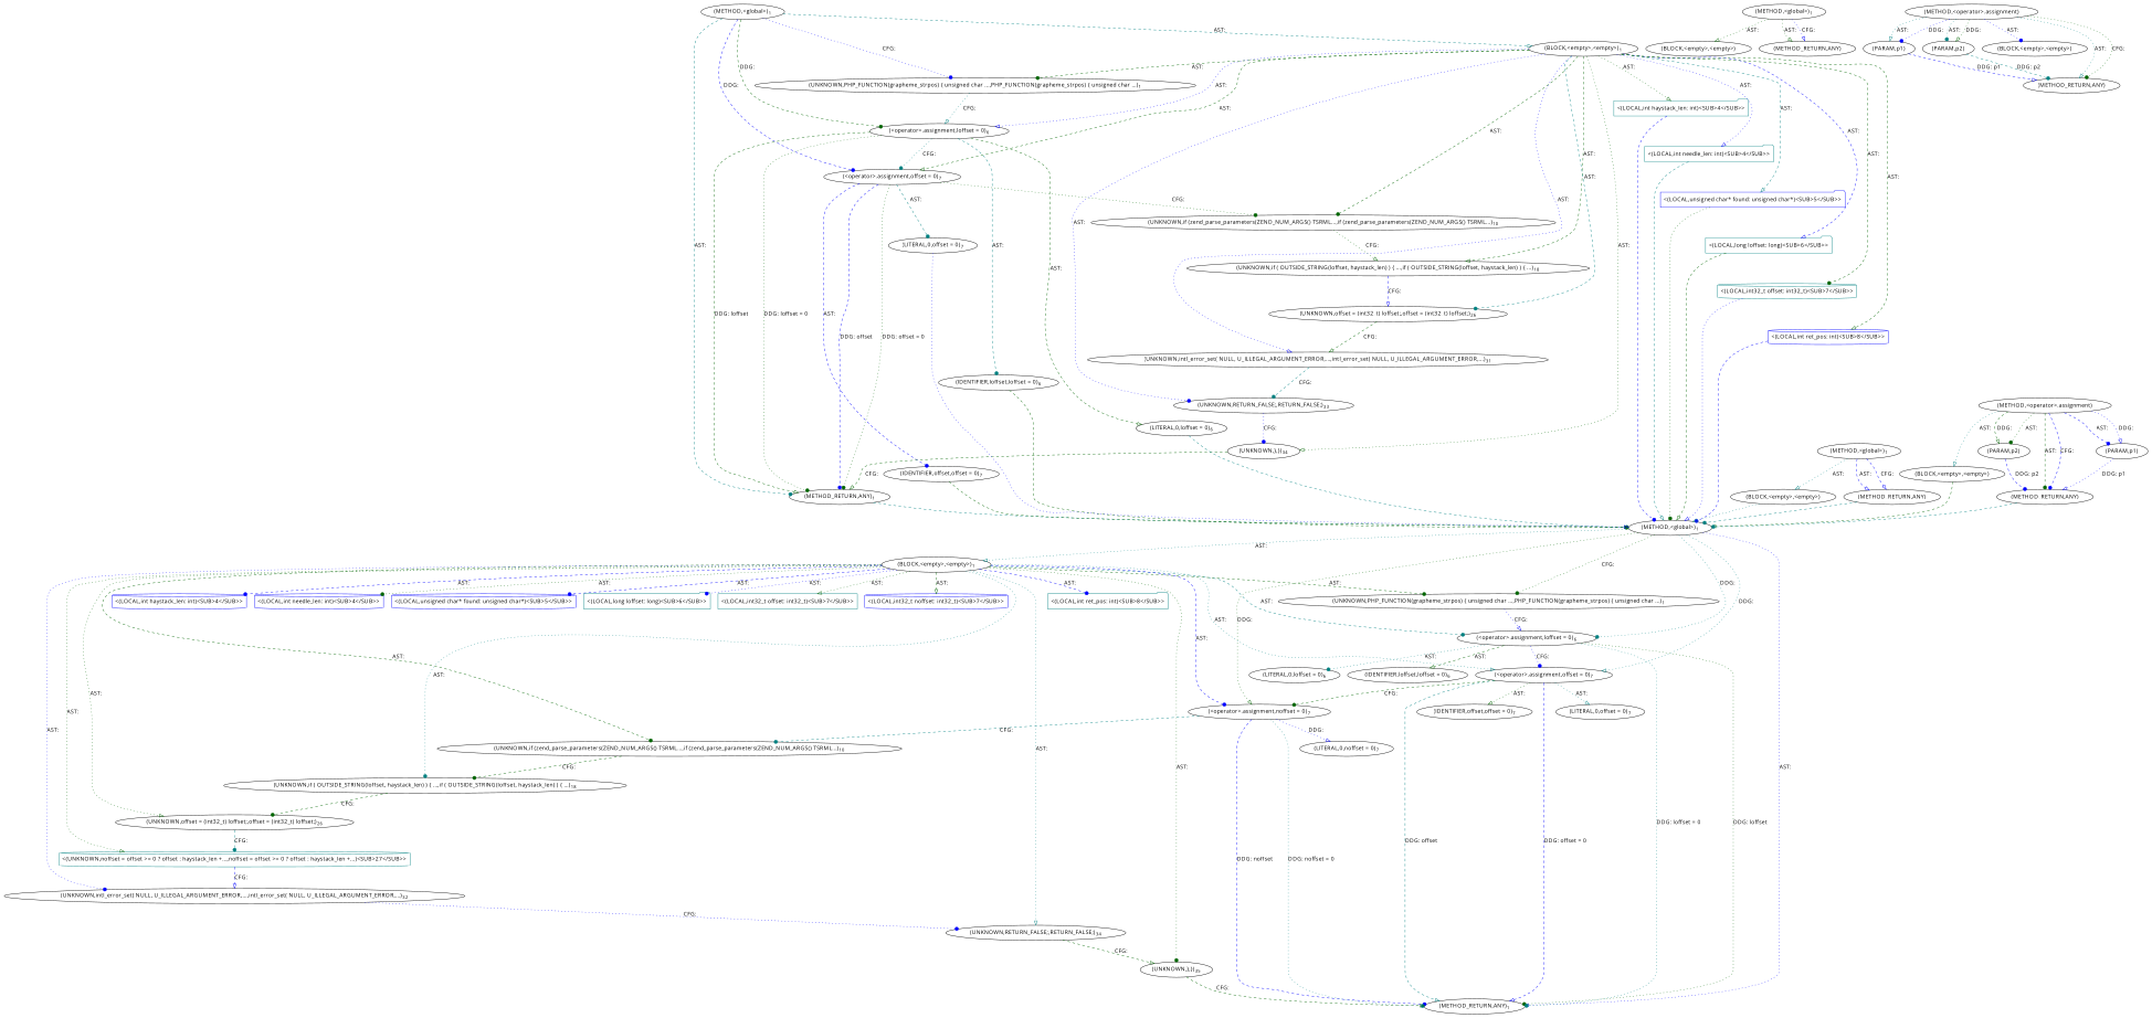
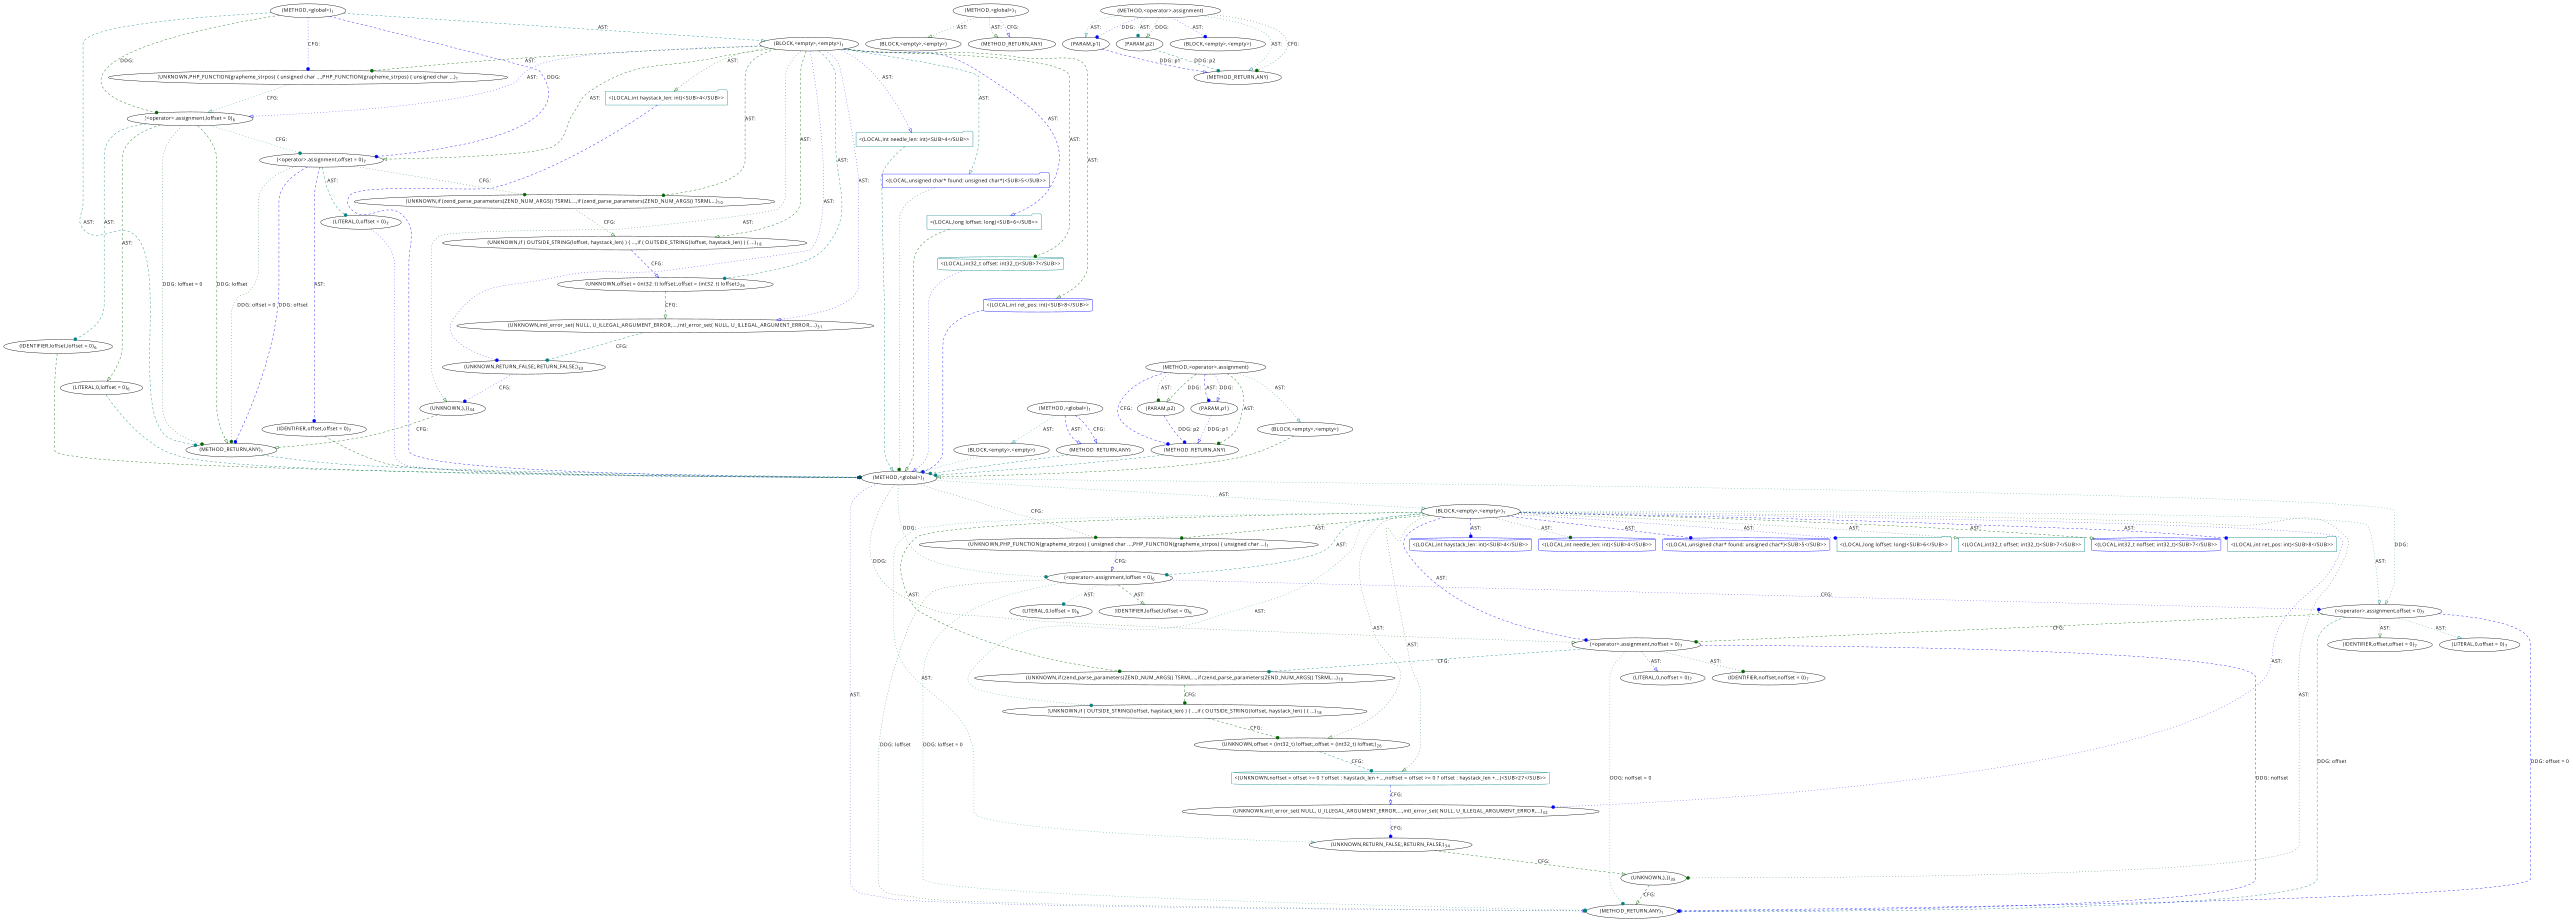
  digraph {
    fontname="Open Sans"
    node [fontname="Open Sans"]
    edge [arrowhead=dot color=darkgreen fontname="Open Sans" style=dashed]
    n1 [label=<(METHOD,&lt;global&gt;)<SUB>1</SUB>>]
    n2 [label=<(BLOCK,&lt;empty&gt;,&lt;empty&gt;)<SUB>1</SUB>>]
    n3 [label=<(UNKNOWN,PHP_FUNCTION(grapheme_strpos) { 	unsigned char ...,PHP_FUNCTION(grapheme_strpos) { 	unsigned char ...)<SUB>1</SUB>>]
    n4 [label=<(&lt;operator&gt;.assignment,loffset = 0)<SUB>6</SUB>>]
    n5 [label=<(&lt;operator&gt;.assignment,offset = 0)<SUB>7</SUB>>]
    n6 [label=<(METHOD_RETURN,ANY)<SUB>1</SUB>>]
    n7 [color=teal label="<(LOCAL,int haystack_len: int)<SUB>4</SUB>>" shape=folder]
    n8 [color=teal label="<(LOCAL,int needle_len: int)<SUB>4</SUB>>" shape=folder]
    n9 [color=blue label="<(LOCAL,unsigned char* found: unsigned char*)<SUB>5</SUB>>" shape=folder]
    n10 [color=teal label="<(LOCAL,long loffset: long)<SUB>6</SUB>>" shape=folder]
    n11 [color=teal label="<(LOCAL,int32_t offset: int32_t)<SUB>7</SUB>>" shape=cylinder]
    n12 [color=blue label="<(LOCAL,int ret_pos: int)<SUB>8</SUB>>" shape=cylinder]
    n13 [label=<(UNKNOWN,if (zend_parse_parameters(ZEND_NUM_ARGS() TSRML...,if (zend_parse_parameters(ZEND_NUM_ARGS() TSRML...)<SUB>10</SUB>>]
    n14 [label=<(UNKNOWN,if ( OUTSIDE_STRING(loffset, haystack_len) ) { ...,if ( OUTSIDE_STRING(loffset, haystack_len) ) { ...)<SUB>18</SUB>>]
    n15 [label=<(UNKNOWN,offset = (int32_t) loffset;,offset = (int32_t) loffset;)<SUB>26</SUB>>]
    n16 [label=<(UNKNOWN,intl_error_set( NULL, U_ILLEGAL_ARGUMENT_ERROR,...,intl_error_set( NULL, U_ILLEGAL_ARGUMENT_ERROR,...)<SUB>31</SUB>>]
    n17 [label=<(UNKNOWN,RETURN_FALSE;,RETURN_FALSE;)<SUB>33</SUB>>]
    n18 [label=<(UNKNOWN,},})<SUB>34</SUB>>]
    n19 [label=<(IDENTIFIER,loffset,loffset = 0)<SUB>6</SUB>>]
    n20 [label=<(LITERAL,0,loffset = 0)<SUB>6</SUB>>]
    n21 [label=<(IDENTIFIER,offset,offset = 0)<SUB>7</SUB>>]
    n22 [label=<(LITERAL,0,offset = 0)<SUB>7</SUB>>]
    n23 [label=<(METHOD,&lt;global&gt;)<SUB>1</SUB>>]
    n24 [label=<(BLOCK,&lt;empty&gt;,&lt;empty&gt;)<SUB>1</SUB>>]
    n25 [label=<(UNKNOWN,PHP_FUNCTION(grapheme_strpos) { 	unsigned char ...,PHP_FUNCTION(grapheme_strpos) { 	unsigned char ...)<SUB>1</SUB>>]
    n26 [label=<(&lt;operator&gt;.assignment,loffset = 0)<SUB>6</SUB>>]
    n27 [label=<(&lt;operator&gt;.assignment,offset = 0)<SUB>7</SUB>>]
    n28 [label=<(&lt;operator&gt;.assignment,noffset = 0)<SUB>7</SUB>>]
    n29 [label=<(METHOD_RETURN,ANY)<SUB>1</SUB>>]
    n30 [label=<(METHOD,&lt;global&gt;)<SUB>1</SUB>>]
    n31 [label=<(BLOCK,&lt;empty&gt;,&lt;empty&gt;)>]
    n32 [label=<(METHOD_RETURN,ANY)>]
    n33 [label=<(METHOD,&lt;operator&gt;.assignment)>]
    n34 [label=<(PARAM,p1)>]
    n35 [label=<(PARAM,p2)>]
    n36 [label=<(BLOCK,&lt;empty&gt;,&lt;empty&gt;)>]
    n37 [label=<(METHOD_RETURN,ANY)>]
    n38 [color=blue label="<(LOCAL,int haystack_len: int)<SUB>4</SUB>>" shape=cylinder]
    n39 [color=blue label="<(LOCAL,int needle_len: int)<SUB>4</SUB>>" shape=cylinder]
    n40 [color=blue label="<(LOCAL,unsigned char* found: unsigned char*)<SUB>5</SUB>>" shape=cylinder]
    n41 [color=teal label="<(LOCAL,long loffset: long)<SUB>6</SUB>>" shape=folder]
    n42 [color=teal label="<(LOCAL,int32_t offset: int32_t)<SUB>7</SUB>>" shape=box]
    n43 [color=blue label="<(LOCAL,int32_t noffset: int32_t)<SUB>7</SUB>>" shape=cylinder]
    n44 [color=teal label="<(LOCAL,int ret_pos: int)<SUB>8</SUB>>" shape=folder]
    n45 [label=<(UNKNOWN,if (zend_parse_parameters(ZEND_NUM_ARGS() TSRML...,if (zend_parse_parameters(ZEND_NUM_ARGS() TSRML...)<SUB>10</SUB>>]
    n46 [label=<(UNKNOWN,if ( OUTSIDE_STRING(loffset, haystack_len) ) { ...,if ( OUTSIDE_STRING(loffset, haystack_len) ) { ...)<SUB>18</SUB>>]
    n47 [label=<(UNKNOWN,offset = (int32_t) loffset;,offset = (int32_t) loffset;)<SUB>26</SUB>>]
    n48 [color=teal label="<(UNKNOWN,noffset = offset &gt;= 0 ? offset : haystack_len +...,noffset = offset &gt;= 0 ? offset : haystack_len +...)<SUB>27</SUB>>" shape=cylinder]
    n49 [label=<(UNKNOWN,intl_error_set( NULL, U_ILLEGAL_ARGUMENT_ERROR,...,intl_error_set( NULL, U_ILLEGAL_ARGUMENT_ERROR,...)<SUB>32</SUB>>]
    n50 [label=<(UNKNOWN,RETURN_FALSE;,RETURN_FALSE;)<SUB>34</SUB>>]
    n51 [label=<(UNKNOWN,},})<SUB>35</SUB>>]
    n52 [label=<(IDENTIFIER,loffset,loffset = 0)<SUB>6</SUB>>]
    n53 [label=<(LITERAL,0,loffset = 0)<SUB>6</SUB>>]
    n54 [label=<(IDENTIFIER,offset,offset = 0)<SUB>7</SUB>>]
    n55 [label=<(LITERAL,0,offset = 0)<SUB>7</SUB>>]
+   n56 [label=<(IDENTIFIER,noffset,noffset = 0)<SUB>7</SUB>>]
    n57 [label=<(LITERAL,0,noffset = 0)<SUB>7</SUB>>]
    n58 [label=<(METHOD,&lt;global&gt;)<SUB>1</SUB>>]
    n59 [label=<(BLOCK,&lt;empty&gt;,&lt;empty&gt;)>]
    n60 [label=<(METHOD_RETURN,ANY)>]
    n61 [label=<(METHOD,&lt;operator&gt;.assignment)>]
    n62 [label=<(PARAM,p1)>]
    n63 [label=<(PARAM,p2)>]
    n64 [label=<(BLOCK,&lt;empty&gt;,&lt;empty&gt;)>]
    n65 [label=<(METHOD_RETURN,ANY)>]
    n1 -> n2 [arrowhead=onormal color=teal label="AST: "]
    n1 -> n3 [color=blue label="CFG: " style=dotted]
    n1 -> n4 [label="DDG: "]
    n1 -> n5 [color=blue label="DDG: "]
    n1 -> n6 [color=teal label="AST: "]
    n2 -> n3 [label="AST: "]
    n2 -> n4 [arrowhead=onormal color=blue label="AST: " style=dotted]
    n2 -> n5 [arrowhead=onormal label="AST: "]
    n2 -> n7 [arrowhead=onormal label="AST: " style=dotted]
    n2 -> n8 [arrowhead=onormal color=blue label="AST: " style=dotted]
    n2 -> n9 [arrowhead=onormal color=teal label="AST: "]
    n2 -> n10 [arrowhead=onormal color=blue label="AST: "]
    n2 -> n11 [label="AST: "]
    n2 -> n12 [arrowhead=onormal label="AST: "]
    n2 -> n13 [label="AST: "]
    n2 -> n14 [arrowhead=onormal label="AST: "]
    n2 -> n15 [color=teal label="AST: "]
    n2 -> n16 [arrowhead=onormal color=blue label="AST: " style=dotted]
    n2 -> n17 [color=blue label="AST: " style=dotted]
    n2 -> n18 [arrowhead=onormal label="AST: " style=dotted]
    n3 -> n4 [arrowhead=onormal color=teal label="CFG: " style=dotted]
    n4 -> n5 [color=teal label="CFG: " style=dotted]
    n4 -> n6 [arrowhead=onormal label="DDG: loffset"]
    n4 -> n6 [label="DDG: loffset = 0" style=dotted]
    n4 -> n19 [color=teal label="AST: "]
    n4 -> n20 [arrowhead=onormal label="AST: "]
    n5 -> n6 [color=blue label="DDG: offset"]
    n5 -> n6 [label="DDG: offset = 0" style=dotted]
    n5 -> n13 [label="CFG: " style=dotted]
    n5 -> n21 [color=blue label="AST: "]
    n5 -> n22 [color=teal label="AST: "]
    n6 -> n23 [color=teal]
    n7 -> n23 [color=blue]
    n8 -> n23 [arrowhead=onormal color=teal]
    n9 -> n23 [style=dotted]
    n10 -> n23 [arrowhead=onormal]
    n11 -> n23 [arrowhead=onormal color=blue style=dotted]
    n12 -> n23 [color=blue]
    n13 -> n14 [arrowhead=onormal label="CFG: " style=dotted]
    n14 -> n15 [arrowhead=onormal color=blue label="CFG: "]
    n15 -> n16 [arrowhead=onormal label="CFG: "]
    n16 -> n17 [color=teal label="CFG: "]
    n17 -> n18 [color=blue label="CFG: " style=dotted]
    n18 -> n6 [arrowhead=onormal label="CFG: "]
    n19 -> n23
    n20 -> n23 [arrowhead=onormal color=teal]
    n21 -> n23 [arrowhead=onormal]
    n22 -> n23 [arrowhead=onormal color=blue style=dotted]
    n23 -> n24 [arrowhead=onormal color=teal label="AST: " style=dotted]
    n23 -> n25 [label="CFG: " style=dotted]
    n23 -> n26 [color=teal label="DDG: " style=dotted]
    n23 -> n27 [arrowhead=onormal color=teal label="DDG: " style=dotted]
    n23 -> n28 [arrowhead=onormal label="DDG: " style=dotted]
    n23 -> n29 [arrowhead=onormal color=blue label="AST: " style=dotted]
    n24 -> n25 [label="AST: "]
    n24 -> n26 [color=teal label="AST: "]
    n24 -> n27 [arrowhead=onormal color=teal label="AST: " style=dotted]
    n24 -> n28 [color=blue label="AST: "]
    n24 -> n38 [color=blue label="AST: "]
    n24 -> n39 [label="AST: " style=dotted]
    n24 -> n40 [color=blue label="AST: "]
    n24 -> n41 [color=blue label="AST: " style=dotted]
    n24 -> n42 [arrowhead=onormal label="AST: " style=dotted]
    n24 -> n43 [arrowhead=onormal label="AST: "]
    n24 -> n44 [color=blue label="AST: "]
    n24 -> n45 [label="AST: "]
    n24 -> n46 [color=teal label="AST: " style=dotted]
    n24 -> n47 [arrowhead=onormal label="AST: " style=dotted]
    n24 -> n48 [arrowhead=onormal label="AST: " style=dotted]
    n24 -> n49 [color=blue label="AST: " style=dotted]
    n24 -> n50 [arrowhead=onormal color=teal label="AST: " style=dotted]
    n24 -> n51 [label="AST: " style=dotted]
    n25 -> n26 [arrowhead=onormal color=blue label="CFG: " style=dotted]
    n26 -> n27 [color=blue label="CFG: " style=dotted]
    n26 -> n29 [label="DDG: loffset" style=dotted]
    n26 -> n29 [color=teal label="DDG: loffset = 0" style=dotted]
    n26 -> n52 [arrowhead=onormal label="AST: "]
    n26 -> n53 [color=teal label="AST: " style=dotted]
    n27 -> n28 [label="CFG: "]
    n27 -> n29 [arrowhead=onormal color=teal label="DDG: offset"]
    n27 -> n29 [arrowhead=onormal color=blue label="DDG: offset = 0"]
    n27 -> n54 [arrowhead=onormal label="AST: " style=dotted]
    n27 -> n55 [arrowhead=onormal color=teal label="AST: " style=dotted]
    n28 -> n29 [color=blue label="DDG: noffset"]
    n28 -> n29 [color=teal label="DDG: noffset = 0" style=dotted]
    n28 -> n45 [color=teal label="CFG: "]
-   n28 -> n57 [arrowhead=onormal color=blue label="DDG: " style=dotted]
+   n28 -> n56 [label="AST: " style=dotted]
+   n28 -> n57 [arrowhead=onormal color=blue label="AST: " style=dotted]
    n30 -> n31 [arrowhead=onormal color=teal label="AST: " style=dotted]
    n30 -> n32 [arrowhead=onormal color=blue label="AST: "]
    n30 -> n32 [arrowhead=onormal color=blue label="CFG: "]
    n31 -> n23 [arrowhead=onormal color=teal style=dotted]
    n32 -> n23 [color=teal]
    n33 -> n34 [color=blue label="AST: "]
    n33 -> n34 [arrowhead=onormal color=blue label="DDG: " style=dotted]
    n33 -> n35 [label="AST: " style=dotted]
    n33 -> n35 [arrowhead=onormal label="DDG: "]
    n33 -> n36 [arrowhead=onormal color=teal label="AST: " style=dotted]
    n33 -> n37 [label="AST: "]
    n33 -> n37 [color=blue label="CFG: "]
    n34 -> n37 [arrowhead=onormal color=blue label="DDG: p1" style=dotted]
    n35 -> n37 [color=blue label="DDG: p2"]
    n36 -> n23 [arrowhead=onormal]
    n37 -> n23 [color=teal]
    n45 -> n46 [label="CFG: "]
    n46 -> n47 [label="CFG: "]
    n47 -> n48 [color=teal label="CFG: "]
    n48 -> n49 [arrowhead=onormal color=blue label="CFG: "]
    n49 -> n50 [color=blue label="CFG: " style=dotted]
    n50 -> n51 [arrowhead=onormal label="CFG: "]
    n51 -> n29 [arrowhead=onormal label="CFG: "]
    n58 -> n59 [arrowhead=onormal label="AST: " style=dotted]
    n58 -> n60 [arrowhead=onormal label="AST: " style=dotted]
    n58 -> n60 [arrowhead=onormal color=blue label="CFG: " style=dotted]
    n61 -> n62 [arrowhead=onormal color=teal label="AST: " style=dotted]
    n61 -> n62 [color=blue label="DDG: " style=dotted]
    n61 -> n63 [color=teal label="AST: " style=dotted]
    n61 -> n63 [arrowhead=onormal label="DDG: " style=dotted]
    n61 -> n64 [color=blue label="AST: " style=dotted]
    n61 -> n65 [arrowhead=onormal color=teal label="AST: " style=dotted]
    n61 -> n65 [label="CFG: " style=dotted]
    n62 -> n65 [arrowhead=onormal color=blue label="DDG: p1"]
    n63 -> n65 [color=teal label="DDG: p2"]
  }
